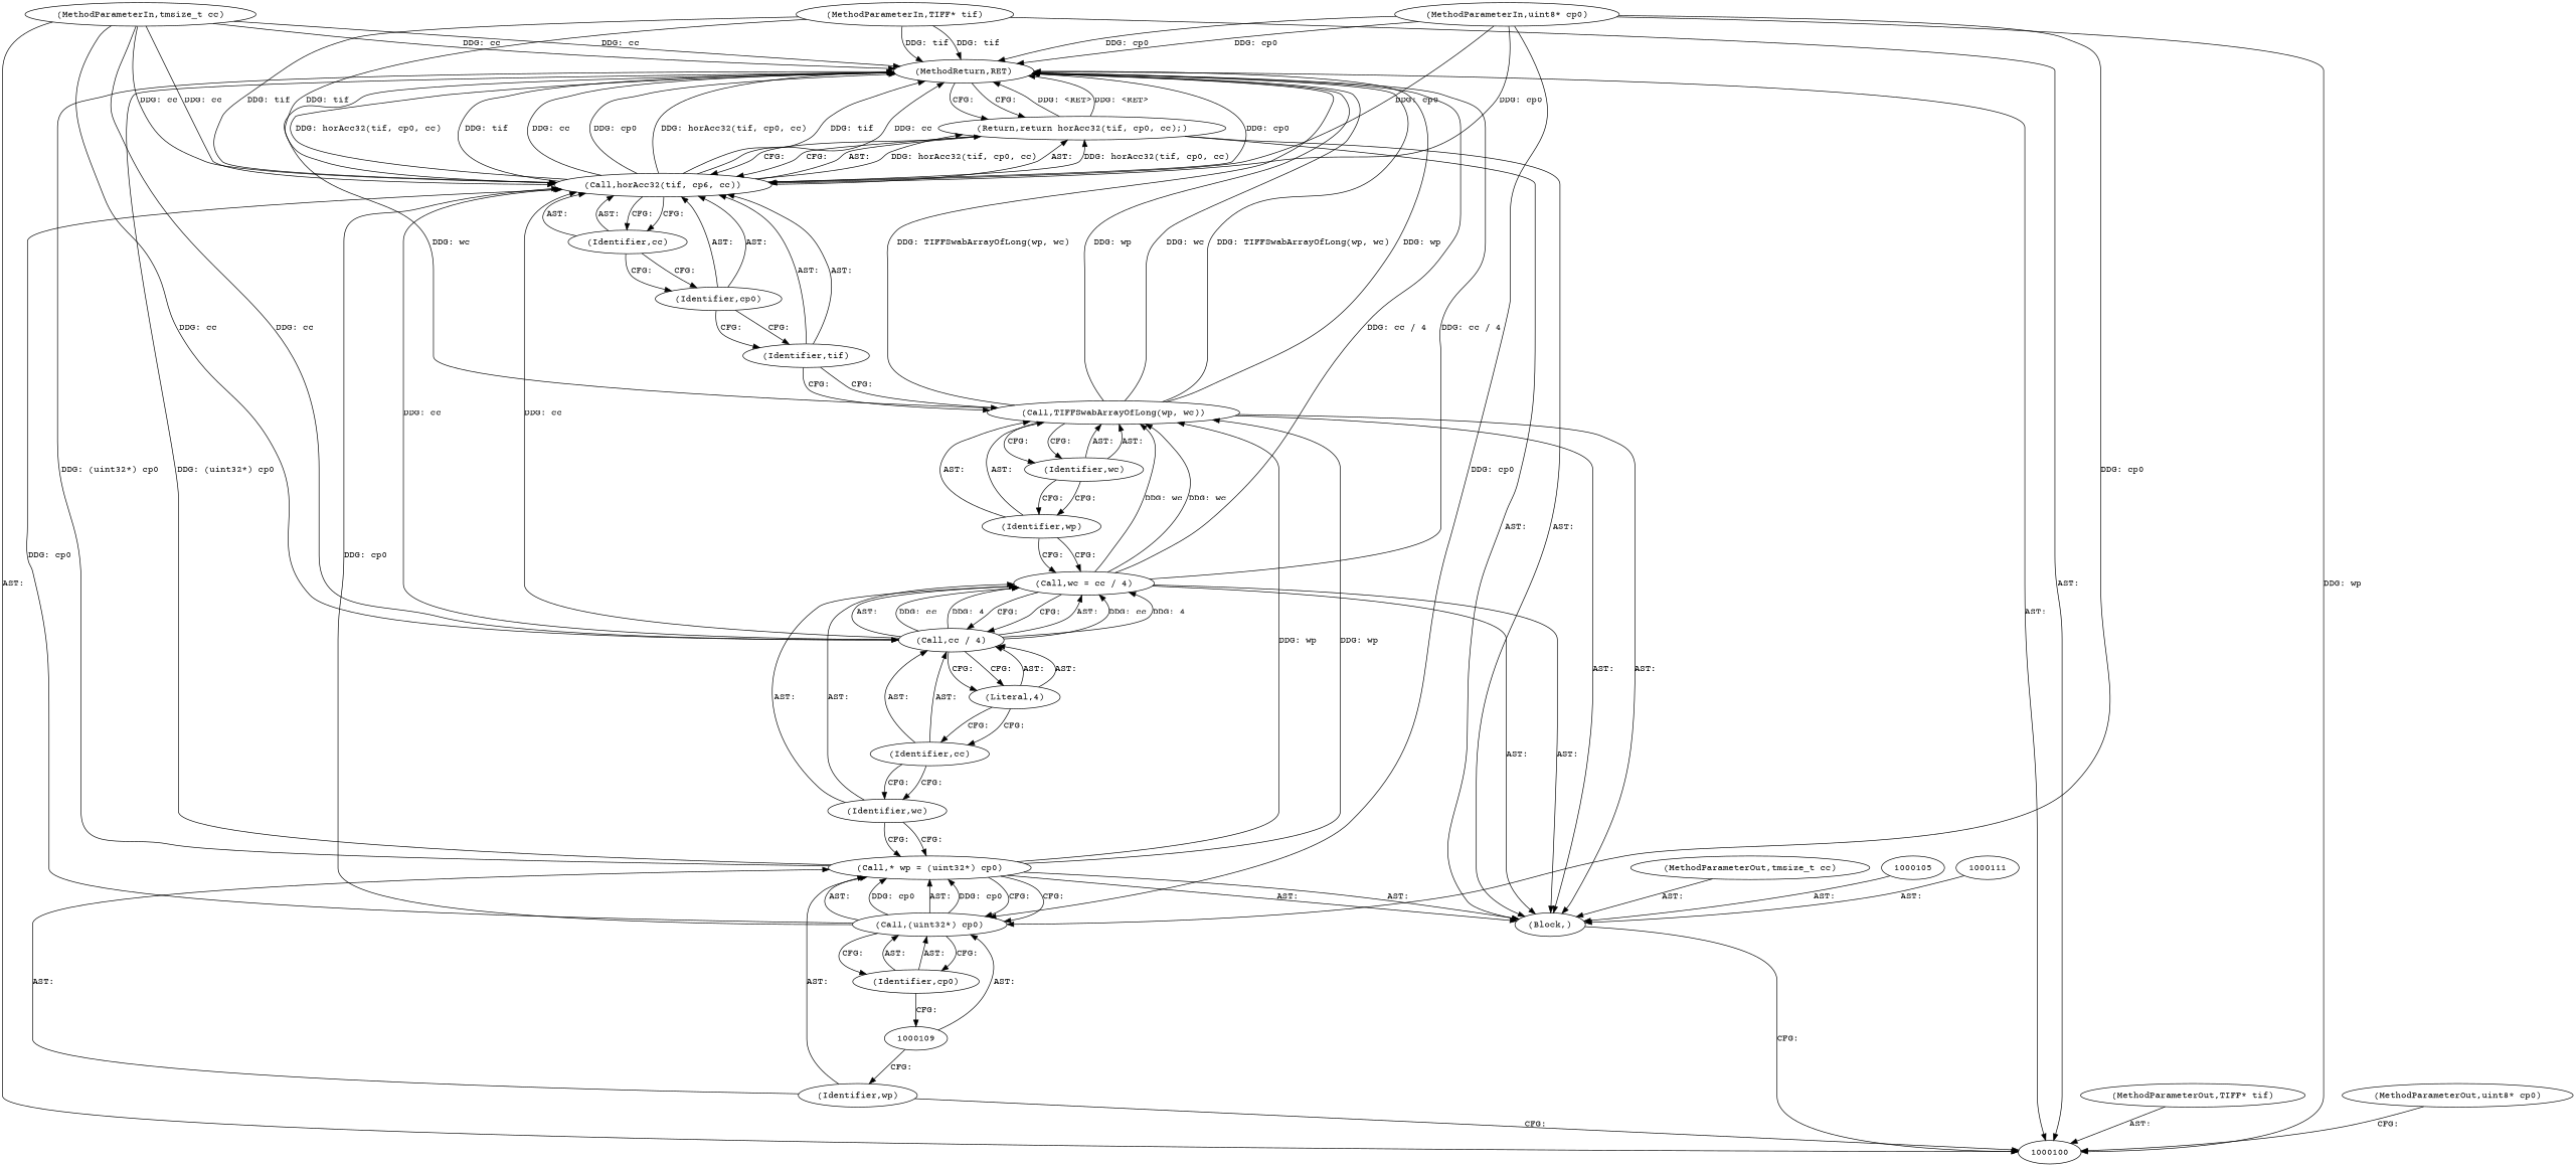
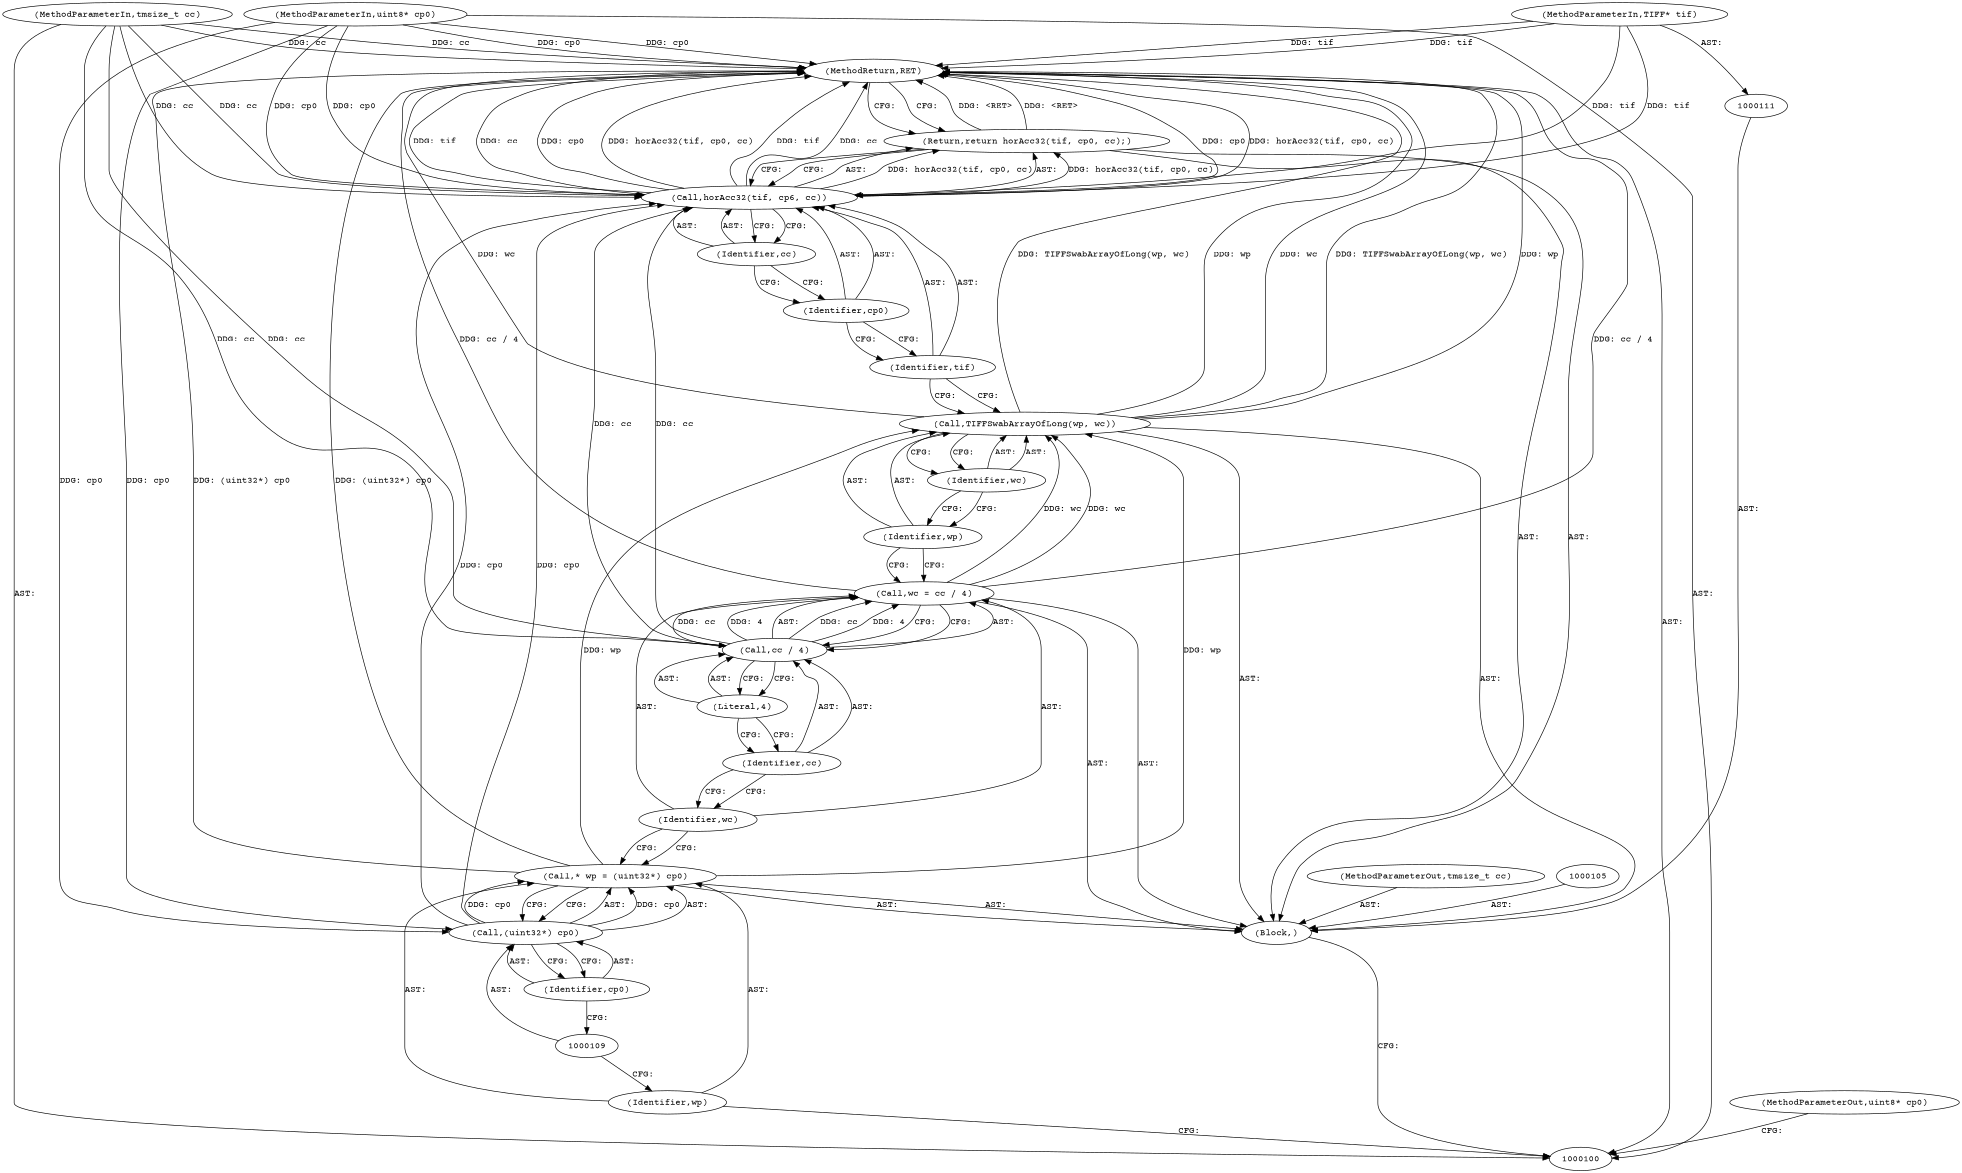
  digraph {
    fontname="Courier Prime"
    node [fontname="Courier Prime"]
    edge [fontname="Courier Prime"]
    n1 [label="(MethodReturn,RET)"]
    n2 [label="(Return,return horAcc32(tif, cp0, cc);)"]
    1000100
    n4 [label="(Call,horAcc32(tif, cp6, cc))"]
    n5 [label="(Block,)"]
    n6 [label="(MethodParameterIn,TIFF* tif)"]
    n7 [label="(Identifier,cc)"]
-   n8 [label="(MethodParameterOut,TIFF* tif)"]
    n9 [label="(MethodParameterIn,uint8* cp0)"]
    n10 [label="(Call,(uint32*) cp0)"]
    n11 [label="(Call,* wp = (uint32*) cp0)"]
    n12 [label="(Identifier,cp0)"]
    n13 [label="(MethodParameterOut,uint8* cp0)"]
    n14 [label="(MethodParameterIn,tmsize_t cc)"]
    n15 [label="(Call,cc / 4)"]
    n16 [label="(Call,wc = cc / 4)"]
    n17 [label="(Literal,4)"]
    n18 [label="(MethodParameterOut,tmsize_t cc)"]
    n19 [label="(Identifier,wp)"]
    n20 [label="(Call,TIFFSwabArrayOfLong(wp, wc))"]
    1000109
    n22 [label="(Identifier,wc)"]
    n23 [label="(Identifier,wc)"]
    n24 [label="(Identifier,cc)"]
    n25 [label="(Identifier,wp)"]
    n26 [label="(Identifier,tif)"]
    n27 [label="(Identifier,cp0)"]
    1000105
    1000111
    n1 -> n2 [label="CFG: "]
    n1 -> n2 [label="CFG: "]
    n1 -> 1000100 [label="AST: "]
    n2 -> n1 [label="DDG: <RET>"]
    n2 -> n1 [label="DDG: <RET>"]
    n2 -> n4 [label="CFG: "]
    n2 -> n4 [label="CFG: "]
    n2 -> n5 [label="AST: "]
    n2 -> n5 [label="AST: "]
    n4 -> n1 [label="DDG: cp0"]
    n4 -> n1 [label="DDG: horAcc32(tif, cp0, cc)"]
    n4 -> n1 [label="DDG: tif"]
    n4 -> n1 [label="DDG: cc"]
    n4 -> n1 [label="DDG: cp0"]
    n4 -> n1 [label="DDG: horAcc32(tif, cp0, cc)"]
    n4 -> n1 [label="DDG: tif"]
    n4 -> n1 [label="DDG: cc"]
    n4 -> n2 [label="AST: "]
    n4 -> n2 [label="DDG: horAcc32(tif, cp0, cc)"]
    n4 -> n2 [label="AST: "]
    n4 -> n2 [label="DDG: horAcc32(tif, cp0, cc)"]
    n4 -> n7 [label="CFG: "]
    n4 -> n7 [label="CFG: "]
    n5 -> 1000100 [label="CFG: "]
    n6 -> n1 [label="DDG: tif"]
    n6 -> n1 [label="DDG: tif"]
-   n6 -> 1000100 [label="AST: "]
+   n6 -> 1000111 [label="AST: "]
    n6 -> n4 [label="DDG: tif"]
    n6 -> n4 [label="DDG: tif"]
    n7 -> n4 [label="AST: "]
    n7 -> n4 [label="AST: "]
    n7 -> n27 [label="CFG: "]
    n7 -> n27 [label="CFG: "]
-   n8 -> 1000100 [label="AST: "]
    n9 -> n1 [label="DDG: cp0"]
    n9 -> n1 [label="DDG: cp0"]
-   n9 -> 1000100 [label="DDG: wp"]
+   n9 -> 1000100 [label="AST: "]
    n9 -> n4 [label="DDG: cp0"]
    n9 -> n4 [label="DDG: cp0"]
    n9 -> n10 [label="DDG: cp0"]
    n9 -> n10 [label="DDG: cp0"]
    n10 -> n4 [label="DDG: cp0"]
    n10 -> n4 [label="DDG: cp0"]
    n10 -> n11 [label="AST: "]
    n10 -> n11 [label="DDG: cp0"]
    n10 -> n11 [label="AST: "]
    n10 -> n11 [label="DDG: cp0"]
    n10 -> n12 [label="CFG: "]
    n10 -> n12 [label="CFG: "]
    n11 -> n1 [label="DDG: (uint32*) cp0"]
    n11 -> n1 [label="DDG: (uint32*) cp0"]
    n11 -> n5 [label="AST: "]
    n11 -> n5 [label="AST: "]
    n11 -> n10 [label="CFG: "]
    n11 -> n10 [label="CFG: "]
    n11 -> n20 [label="DDG: wp"]
    n11 -> n20 [label="DDG: wp"]
    n12 -> n10 [label="AST: "]
    n12 -> n10 [label="AST: "]
    n12 -> 1000109 [label="CFG: "]
    n13 -> 1000100 [label="CFG: "]
    n14 -> n1 [label="DDG: cc"]
    n14 -> n1 [label="DDG: cc"]
    n14 -> 1000100 [label="AST: "]
    n14 -> n4 [label="DDG: cc"]
    n14 -> n4 [label="DDG: cc"]
    n14 -> n15 [label="DDG: cc"]
    n14 -> n15 [label="DDG: cc"]
    n15 -> n4 [label="DDG: cc"]
    n15 -> n4 [label="DDG: cc"]
    n15 -> n16 [label="AST: "]
    n15 -> n16 [label="DDG: cc"]
    n15 -> n16 [label="DDG: 4"]
    n15 -> n16 [label="AST: "]
    n15 -> n16 [label="DDG: cc"]
    n15 -> n16 [label="DDG: 4"]
    n15 -> n17 [label="CFG: "]
    n15 -> n17 [label="CFG: "]
    n16 -> n1 [label="DDG: cc / 4"]
    n16 -> n1 [label="DDG: cc / 4"]
    n16 -> n5 [label="AST: "]
    n16 -> n5 [label="AST: "]
    n16 -> n15 [label="CFG: "]
    n16 -> n15 [label="CFG: "]
    n16 -> n20 [label="DDG: wc"]
    n16 -> n20 [label="DDG: wc"]
    n17 -> n15 [label="AST: "]
    n17 -> n15 [label="AST: "]
    n17 -> n24 [label="CFG: "]
    n17 -> n24 [label="CFG: "]
    n18 -> n5 [label="AST: "]
    n19 -> 1000100 [label="CFG: "]
    n19 -> n11 [label="AST: "]
    n19 -> n11 [label="AST: "]
    n20 -> n1 [label="DDG: TIFFSwabArrayOfLong(wp, wc)"]
    n20 -> n1 [label="DDG: wp"]
    n20 -> n1 [label="DDG: wc"]
    n20 -> n1 [label="DDG: TIFFSwabArrayOfLong(wp, wc)"]
    n20 -> n1 [label="DDG: wp"]
    n20 -> n1 [label="DDG: wc"]
    n20 -> n5 [label="AST: "]
    n20 -> n5 [label="AST: "]
    n20 -> n22 [label="CFG: "]
    n20 -> n22 [label="CFG: "]
    1000109 -> n10 [label="AST: "]
    1000109 -> n19 [label="CFG: "]
    n22 -> n20 [label="AST: "]
    n22 -> n20 [label="AST: "]
    n22 -> n25 [label="CFG: "]
    n22 -> n25 [label="CFG: "]
    n23 -> n11 [label="CFG: "]
    n23 -> n11 [label="CFG: "]
    n23 -> n16 [label="AST: "]
    n23 -> n16 [label="AST: "]
    n24 -> n15 [label="AST: "]
    n24 -> n15 [label="AST: "]
    n24 -> n23 [label="CFG: "]
    n24 -> n23 [label="CFG: "]
    n25 -> n16 [label="CFG: "]
    n25 -> n16 [label="CFG: "]
    n25 -> n20 [label="AST: "]
    n25 -> n20 [label="AST: "]
    n26 -> n4 [label="AST: "]
    n26 -> n4 [label="AST: "]
    n26 -> n20 [label="CFG: "]
    n26 -> n20 [label="CFG: "]
    n27 -> n4 [label="AST: "]
    n27 -> n4 [label="AST: "]
    n27 -> n26 [label="CFG: "]
    n27 -> n26 [label="CFG: "]
    1000105 -> n5 [label="AST: "]
    1000111 -> n5 [label="AST: "]
  }
